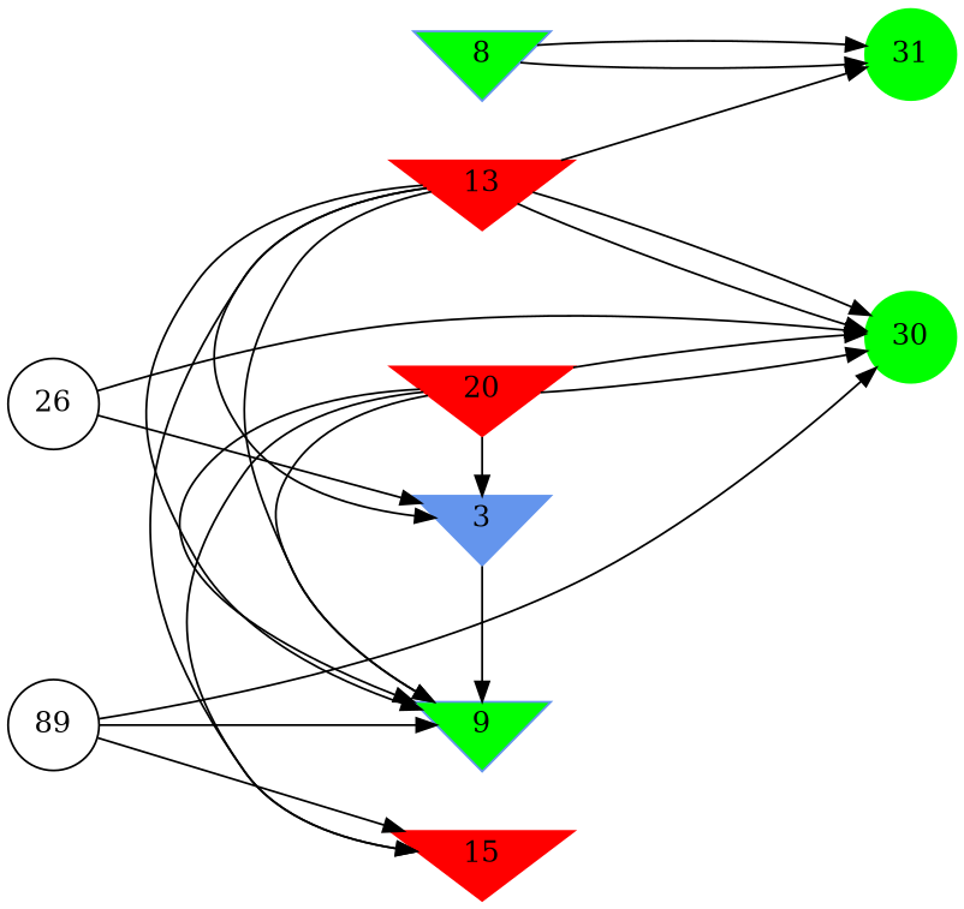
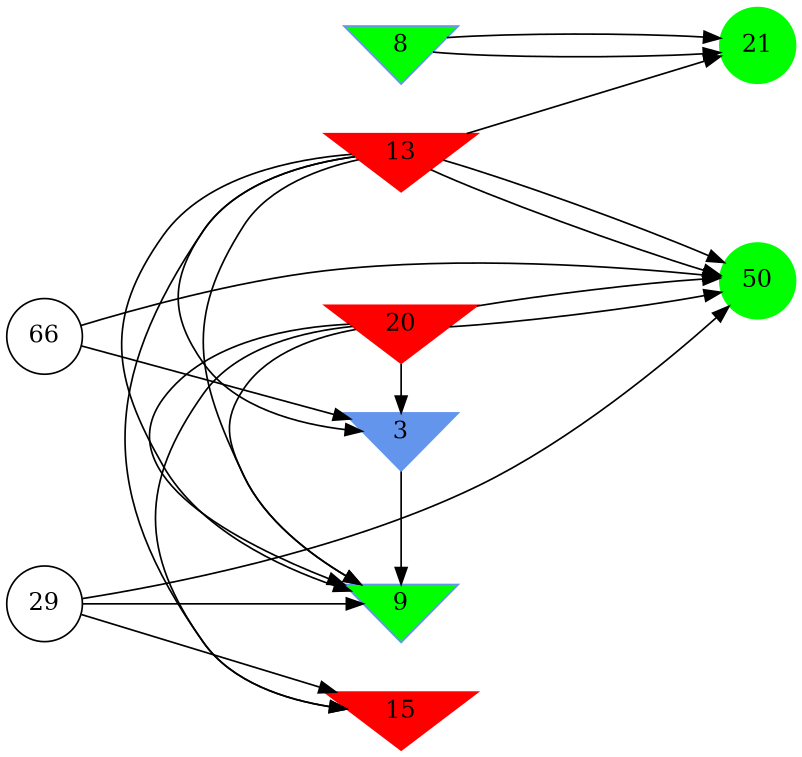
  digraph {
    rankdir=LR
    ranksep=2.0
    node [color=cornflowerblue shape=invtriangle style=filled]
    3
    8 [fillcolor=green]
    9 [fillcolor=green]
    13 [color=red]
    15 [color=red]
    20 [color=red]
-   26 [color=black shape=circle style=""]
-   29 [color=black shape=circle label=89 style=""]
-   30 [color=green shape=circle]
-   31 [color=green shape=circle]
+   26 [color=black shape=circle label=66 style=""]
+   29 [color=black shape=circle style=""]
+   30 [color=green shape=circle label=50]
+   31 [color=green shape=circle label=21]
    subgraph sub_1 {
      rank=same
      3
      8
      9
      13
      15
      20
    }
    subgraph sub_2 {
      rank=same
      26
      29
    }
    subgraph sub_3 {
      rank=same
      30
      31
    }
    3 -> 9
    8 -> 31
    8 -> 31
    13 -> 3
    13 -> 9
    13 -> 9
    13 -> 15
    13 -> 30
    13 -> 30
    13 -> 31
    20 -> 3
    20 -> 9
    20 -> 9
    20 -> 15
    20 -> 30
    20 -> 30
    26 -> 3
    26 -> 30
    29 -> 9
    29 -> 15
    29 -> 30
  }
